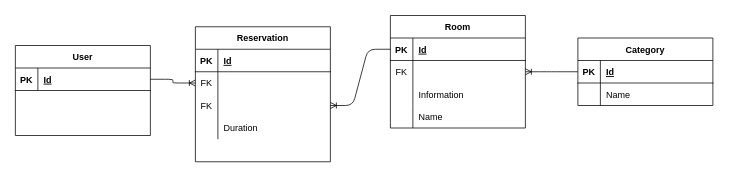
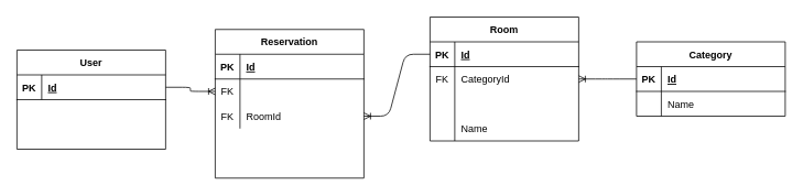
  <mxCell id="0" />
  <mxCell id="1" parent="0" />
  <mxCell id="2" value="User" style="shape=table;startSize=30;container=1;collapsible=1;childLayout=tableLayout;fixedRows=1;rowLines=0;fontStyle=1;align=center;resizeLast=1;" parent="1" vertex="1"><mxGeometry x="20" y="60" width="180" height="120" as="geometry" /></mxCell>
  <mxCell id="3" value="" style="shape=partialRectangle;collapsible=0;dropTarget=0;pointerEvents=0;fillColor=none;top=0;left=0;bottom=1;right=0;points=[[0,0.5],[1,0.5]];portConstraint=eastwest;" parent="2" vertex="1"><mxGeometry y="30" width="180" height="30" as="geometry" /></mxCell>
  <mxCell id="4" value="PK" style="shape=partialRectangle;connectable=0;fillColor=none;top=0;left=0;bottom=0;right=0;fontStyle=1;overflow=hidden;" parent="3" vertex="1"><mxGeometry width="30" height="30" as="geometry"><mxRectangle width="30" height="30" as="alternateBounds" /></mxGeometry></mxCell>
  <mxCell id="5" value="Id" style="shape=partialRectangle;connectable=0;fillColor=none;top=0;left=0;bottom=0;right=0;align=left;spacingLeft=6;fontStyle=5;overflow=hidden;" parent="3" vertex="1"><mxGeometry x="30" width="150" height="30" as="geometry"><mxRectangle width="150" height="30" as="alternateBounds" /></mxGeometry></mxCell>
  <mxCell id="6" value="" style="shape=partialRectangle;collapsible=0;dropTarget=0;pointerEvents=0;fillColor=none;top=0;left=0;bottom=0;right=0;points=[[0,0.5],[1,0.5]];portConstraint=eastwest;" parent="2" vertex="1"><mxGeometry y="60" width="180" height="30" as="geometry" /></mxCell>
  <mxCell id="7" value="" style="shape=partialRectangle;connectable=0;fillColor=none;top=0;left=0;bottom=0;right=0;editable=1;overflow=hidden;" parent="6" vertex="1"><mxGeometry width="30" height="30" as="geometry"><mxRectangle width="30" height="30" as="alternateBounds" /></mxGeometry></mxCell>
  <mxCell id="8" value="" style="shape=partialRectangle;collapsible=0;dropTarget=0;pointerEvents=0;fillColor=none;top=0;left=0;bottom=0;right=0;points=[[0,0.5],[1,0.5]];portConstraint=eastwest;" parent="2" vertex="1"><mxGeometry y="90" width="180" height="30" as="geometry" /></mxCell>
  <mxCell id="9" value="" style="shape=partialRectangle;connectable=0;fillColor=none;top=0;left=0;bottom=0;right=0;editable=1;overflow=hidden;" parent="8" vertex="1"><mxGeometry width="30" height="30" as="geometry"><mxRectangle width="30" height="30" as="alternateBounds" /></mxGeometry></mxCell>
  <mxCell id="10" value="Room" style="shape=table;startSize=30;container=1;collapsible=1;childLayout=tableLayout;fixedRows=1;rowLines=0;fontStyle=1;align=center;resizeLast=1;" parent="1" vertex="1"><mxGeometry x="520" y="20" width="180" height="150" as="geometry" /></mxCell>
  <mxCell id="11" value="" style="shape=partialRectangle;collapsible=0;dropTarget=0;pointerEvents=0;fillColor=none;top=0;left=0;bottom=1;right=0;points=[[0,0.5],[1,0.5]];portConstraint=eastwest;" parent="10" vertex="1"><mxGeometry y="30" width="180" height="30" as="geometry" /></mxCell>
  <mxCell id="12" value="PK" style="shape=partialRectangle;connectable=0;fillColor=none;top=0;left=0;bottom=0;right=0;fontStyle=1;overflow=hidden;" parent="11" vertex="1"><mxGeometry width="30" height="30" as="geometry"><mxRectangle width="30" height="30" as="alternateBounds" /></mxGeometry></mxCell>
  <mxCell id="13" value="Id" style="shape=partialRectangle;connectable=0;fillColor=none;top=0;left=0;bottom=0;right=0;align=left;spacingLeft=6;fontStyle=5;overflow=hidden;" parent="11" vertex="1"><mxGeometry x="30" width="150" height="30" as="geometry"><mxRectangle width="150" height="30" as="alternateBounds" /></mxGeometry></mxCell>
  <mxCell id="14" value="" style="shape=partialRectangle;collapsible=0;dropTarget=0;pointerEvents=0;fillColor=none;top=0;left=0;bottom=0;right=0;points=[[0,0.5],[1,0.5]];portConstraint=eastwest;" parent="10" vertex="1"><mxGeometry y="60" width="180" height="30" as="geometry" /></mxCell>
  <mxCell id="15" value="FK" style="shape=partialRectangle;connectable=0;fillColor=none;top=0;left=0;bottom=0;right=0;editable=1;overflow=hidden;" parent="14" vertex="1"><mxGeometry width="30" height="30" as="geometry"><mxRectangle width="30" height="30" as="alternateBounds" /></mxGeometry></mxCell>
+ <mxCell id="16" value="CategoryId" style="shape=partialRectangle;connectable=0;fillColor=none;top=0;left=0;bottom=0;right=0;align=left;spacingLeft=6;overflow=hidden;" parent="14" vertex="1"><mxGeometry x="30" width="150" height="30" as="geometry"><mxRectangle width="150" height="30" as="alternateBounds" /></mxGeometry></mxCell>
  <mxCell id="17" value="" style="shape=partialRectangle;collapsible=0;dropTarget=0;pointerEvents=0;fillColor=none;top=0;left=0;bottom=0;right=0;points=[[0,0.5],[1,0.5]];portConstraint=eastwest;" parent="10" vertex="1"><mxGeometry y="90" width="180" height="30" as="geometry" /></mxCell>
  <mxCell id="18" value="" style="shape=partialRectangle;connectable=0;fillColor=none;top=0;left=0;bottom=0;right=0;editable=1;overflow=hidden;" parent="17" vertex="1"><mxGeometry width="30" height="30" as="geometry"><mxRectangle width="30" height="30" as="alternateBounds" /></mxGeometry></mxCell>
- <mxCell id="19" value="Information" style="shape=partialRectangle;connectable=0;fillColor=none;top=0;left=0;bottom=0;right=0;align=left;spacingLeft=6;overflow=hidden;" parent="17" vertex="1"><mxGeometry x="30" width="150" height="30" as="geometry"><mxRectangle width="150" height="30" as="alternateBounds" /></mxGeometry></mxCell>
  <mxCell id="20" value="" style="shape=partialRectangle;collapsible=0;dropTarget=0;pointerEvents=0;fillColor=none;top=0;left=0;bottom=0;right=0;points=[[0,0.5],[1,0.5]];portConstraint=eastwest;" parent="10" vertex="1"><mxGeometry y="120" width="180" height="30" as="geometry" /></mxCell>
  <mxCell id="21" value="" style="shape=partialRectangle;connectable=0;fillColor=none;top=0;left=0;bottom=0;right=0;editable=1;overflow=hidden;" parent="20" vertex="1"><mxGeometry width="30" height="30" as="geometry"><mxRectangle width="30" height="30" as="alternateBounds" /></mxGeometry></mxCell>
  <mxCell id="22" value="Name" style="shape=partialRectangle;connectable=0;fillColor=none;top=0;left=0;bottom=0;right=0;align=left;spacingLeft=6;overflow=hidden;" parent="20" vertex="1"><mxGeometry x="30" width="150" height="30" as="geometry"><mxRectangle width="150" height="30" as="alternateBounds" /></mxGeometry></mxCell>
  <mxCell id="23" value="Category" style="shape=table;startSize=30;container=1;collapsible=1;childLayout=tableLayout;fixedRows=1;rowLines=0;fontStyle=1;align=center;resizeLast=1;" parent="1" vertex="1"><mxGeometry x="770" y="50" width="180" height="90" as="geometry" /></mxCell>
  <mxCell id="24" value="" style="shape=partialRectangle;collapsible=0;dropTarget=0;pointerEvents=0;fillColor=none;top=0;left=0;bottom=1;right=0;points=[[0,0.5],[1,0.5]];portConstraint=eastwest;" parent="23" vertex="1"><mxGeometry y="30" width="180" height="30" as="geometry" /></mxCell>
  <mxCell id="25" value="PK" style="shape=partialRectangle;connectable=0;fillColor=none;top=0;left=0;bottom=0;right=0;fontStyle=1;overflow=hidden;" parent="24" vertex="1"><mxGeometry width="30" height="30" as="geometry"><mxRectangle width="30" height="30" as="alternateBounds" /></mxGeometry></mxCell>
  <mxCell id="26" value="Id" style="shape=partialRectangle;connectable=0;fillColor=none;top=0;left=0;bottom=0;right=0;align=left;spacingLeft=6;fontStyle=5;overflow=hidden;" parent="24" vertex="1"><mxGeometry x="30" width="150" height="30" as="geometry"><mxRectangle width="150" height="30" as="alternateBounds" /></mxGeometry></mxCell>
  <mxCell id="27" value="" style="shape=partialRectangle;collapsible=0;dropTarget=0;pointerEvents=0;fillColor=none;top=0;left=0;bottom=0;right=0;points=[[0,0.5],[1,0.5]];portConstraint=eastwest;" parent="23" vertex="1"><mxGeometry y="60" width="180" height="30" as="geometry" /></mxCell>
  <mxCell id="28" value="" style="shape=partialRectangle;connectable=0;fillColor=none;top=0;left=0;bottom=0;right=0;editable=1;overflow=hidden;" parent="27" vertex="1"><mxGeometry width="30" height="30" as="geometry"><mxRectangle width="30" height="30" as="alternateBounds" /></mxGeometry></mxCell>
  <mxCell id="29" value="Name" style="shape=partialRectangle;connectable=0;fillColor=none;top=0;left=0;bottom=0;right=0;align=left;spacingLeft=6;overflow=hidden;" parent="27" vertex="1"><mxGeometry x="30" width="150" height="30" as="geometry"><mxRectangle width="150" height="30" as="alternateBounds" /></mxGeometry></mxCell>
  <mxCell id="30" value="" style="edgeStyle=entityRelationEdgeStyle;fontSize=12;html=1;endArrow=ERoneToMany;exitX=0;exitY=0.5;exitDx=0;exitDy=0;entryX=1;entryY=0.5;entryDx=0;entryDy=0;" parent="1" source="24" target="14" edge="1"><mxGeometry width="100" height="100" relative="1" as="geometry"><mxPoint x="870" y="150" as="sourcePoint" /><mxPoint x="750" y="180" as="targetPoint" /></mxGeometry></mxCell>
  <mxCell id="31" value="Reservation" style="shape=table;startSize=30;container=1;collapsible=1;childLayout=tableLayout;fixedRows=1;rowLines=0;fontStyle=1;align=center;resizeLast=1;" parent="1" vertex="1"><mxGeometry x="260" y="35" width="180" height="180" as="geometry" /></mxCell>
  <mxCell id="32" value="" style="shape=partialRectangle;collapsible=0;dropTarget=0;pointerEvents=0;fillColor=none;top=0;left=0;bottom=1;right=0;points=[[0,0.5],[1,0.5]];portConstraint=eastwest;" parent="31" vertex="1"><mxGeometry y="30" width="180" height="30" as="geometry" /></mxCell>
  <mxCell id="33" value="PK" style="shape=partialRectangle;connectable=0;fillColor=none;top=0;left=0;bottom=0;right=0;fontStyle=1;overflow=hidden;" parent="32" vertex="1"><mxGeometry width="30" height="30" as="geometry"><mxRectangle width="30" height="30" as="alternateBounds" /></mxGeometry></mxCell>
  <mxCell id="34" value="Id" style="shape=partialRectangle;connectable=0;fillColor=none;top=0;left=0;bottom=0;right=0;align=left;spacingLeft=6;fontStyle=5;overflow=hidden;" parent="32" vertex="1"><mxGeometry x="30" width="150" height="30" as="geometry"><mxRectangle width="150" height="30" as="alternateBounds" /></mxGeometry></mxCell>
  <mxCell id="35" value="" style="shape=partialRectangle;collapsible=0;dropTarget=0;pointerEvents=0;fillColor=none;top=0;left=0;bottom=0;right=0;points=[[0,0.5],[1,0.5]];portConstraint=eastwest;" parent="31" vertex="1"><mxGeometry y="60" width="180" height="30" as="geometry" /></mxCell>
  <mxCell id="36" value="FK" style="shape=partialRectangle;connectable=0;fillColor=none;top=0;left=0;bottom=0;right=0;editable=1;overflow=hidden;" parent="35" vertex="1"><mxGeometry width="30" height="30" as="geometry"><mxRectangle width="30" height="30" as="alternateBounds" /></mxGeometry></mxCell>
  <mxCell id="37" value="" style="shape=partialRectangle;collapsible=0;dropTarget=0;pointerEvents=0;fillColor=none;top=0;left=0;bottom=0;right=0;points=[[0,0.5],[1,0.5]];portConstraint=eastwest;" parent="31" vertex="1"><mxGeometry y="90" width="180" height="30" as="geometry" /></mxCell>
  <mxCell id="38" value="FK" style="shape=partialRectangle;connectable=0;fillColor=none;top=0;left=0;bottom=0;right=0;editable=1;overflow=hidden;" parent="37" vertex="1"><mxGeometry width="30" height="30" as="geometry"><mxRectangle width="30" height="30" as="alternateBounds" /></mxGeometry></mxCell>
+ <mxCell id="39" value="RoomId" style="shape=partialRectangle;connectable=0;fillColor=none;top=0;left=0;bottom=0;right=0;align=left;spacingLeft=6;overflow=hidden;" parent="37" vertex="1"><mxGeometry x="30" width="150" height="30" as="geometry"><mxRectangle width="150" height="30" as="alternateBounds" /></mxGeometry></mxCell>
  <mxCell id="40" value="" style="shape=partialRectangle;collapsible=0;dropTarget=0;pointerEvents=0;fillColor=none;top=0;left=0;bottom=0;right=0;points=[[0,0.5],[1,0.5]];portConstraint=eastwest;" parent="31" vertex="1"><mxGeometry y="120" width="180" height="30" as="geometry" /></mxCell>
  <mxCell id="41" value="" style="shape=partialRectangle;connectable=0;fillColor=none;top=0;left=0;bottom=0;right=0;editable=1;overflow=hidden;" parent="40" vertex="1"><mxGeometry width="30" height="30" as="geometry"><mxRectangle width="30" height="30" as="alternateBounds" /></mxGeometry></mxCell>
- <mxCell id="42" value="Duration" style="shape=partialRectangle;connectable=0;fillColor=none;top=0;left=0;bottom=0;right=0;align=left;spacingLeft=6;overflow=hidden;" parent="40" vertex="1"><mxGeometry x="30" width="150" height="30" as="geometry"><mxRectangle width="150" height="30" as="alternateBounds" /></mxGeometry></mxCell>
  <mxCell id="43" value="" style="shape=partialRectangle;collapsible=0;dropTarget=0;pointerEvents=0;fillColor=none;top=0;left=0;bottom=0;right=0;points=[[0,0.5],[1,0.5]];portConstraint=eastwest;" vertex="1" parent="31"><mxGeometry y="150" width="180" height="30" as="geometry" /></mxCell>
  <mxCell id="44" value="" style="shape=partialRectangle;connectable=0;fillColor=none;top=0;left=0;bottom=0;right=0;editable=1;overflow=hidden;" vertex="1" parent="43"><mxGeometry width="30" height="30" as="geometry"><mxRectangle width="30" height="30" as="alternateBounds" /></mxGeometry></mxCell>
  <mxCell id="45" value="" style="edgeStyle=entityRelationEdgeStyle;fontSize=12;html=1;endArrow=ERoneToMany;exitX=1;exitY=0.5;exitDx=0;exitDy=0;entryX=0;entryY=0.5;entryDx=0;entryDy=0;" parent="1" source="3" target="35" edge="1"><mxGeometry width="100" height="100" relative="1" as="geometry"><mxPoint x="750" y="35" as="sourcePoint" /><mxPoint x="680" y="105" as="targetPoint" /></mxGeometry></mxCell>
  <mxCell id="46" value="" style="edgeStyle=entityRelationEdgeStyle;fontSize=12;html=1;endArrow=ERoneToMany;exitX=0;exitY=0.5;exitDx=0;exitDy=0;entryX=1;entryY=0.5;entryDx=0;entryDy=0;" parent="1" source="11" target="37" edge="1"><mxGeometry width="100" height="100" relative="1" as="geometry"><mxPoint x="210" y="115" as="sourcePoint" /><mxPoint x="270" y="345" as="targetPoint" /></mxGeometry></mxCell>
